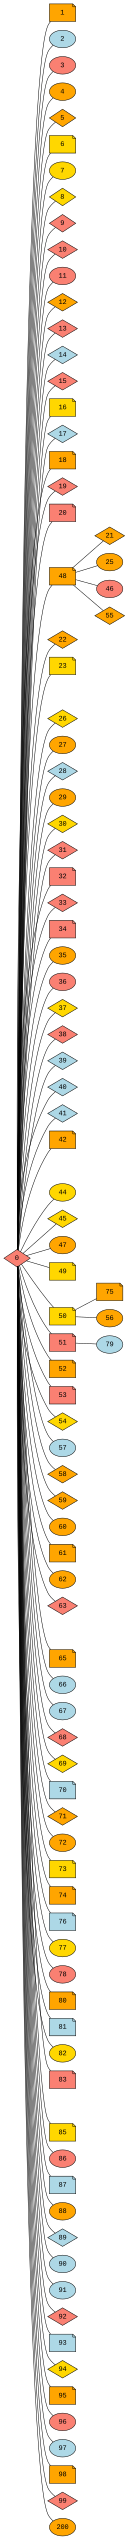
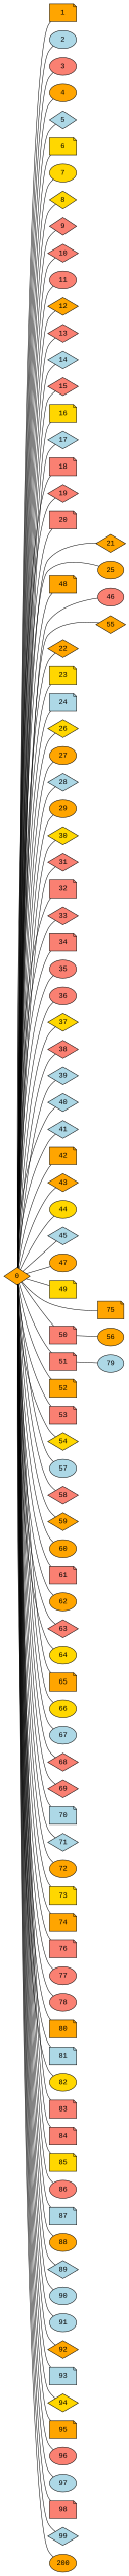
  graph {
    fontname="Liberation Mono"
    rankdir=LR
    node [fillcolor=orange fontname="Liberation Mono" shape=diamond style=filled]
    edge [fontname="Liberation Mono"]
    1 [shape=note]
-   0 [fillcolor=salmon]
+   0
    2 [fillcolor=lightblue shape=ellipse]
    3 [fillcolor=salmon shape=ellipse]
    4 [shape=ellipse]
-   5
+   5 [fillcolor=lightblue]
    6 [fillcolor=gold shape=note]
    7 [fillcolor=gold shape=ellipse]
    8 [fillcolor=gold]
    9 [fillcolor=salmon]
    10 [fillcolor=salmon]
    11 [fillcolor=salmon shape=ellipse]
    12
    13 [fillcolor=salmon]
    14 [fillcolor=lightblue]
    15 [fillcolor=salmon]
    16 [fillcolor=gold shape=note]
    17 [fillcolor=lightblue]
-   18 [shape=note]
+   18 [fillcolor=salmon shape=note]
    19 [fillcolor=salmon]
    20 [fillcolor=salmon shape=note]
    21
    22
    23 [fillcolor=gold shape=note]
+   24 [fillcolor=lightblue shape=note]
    25 [shape=ellipse]
    26 [fillcolor=gold]
    27 [shape=ellipse]
    28 [fillcolor=lightblue]
    29 [shape=ellipse]
    30 [fillcolor=gold]
    31 [fillcolor=salmon]
    32 [fillcolor=salmon shape=note]
    33 [fillcolor=salmon]
    34 [fillcolor=salmon shape=note]
-   35 [shape=ellipse]
+   35 [fillcolor=salmon shape=ellipse]
    36 [fillcolor=salmon shape=ellipse]
    37 [fillcolor=gold]
    38 [fillcolor=salmon]
    39 [fillcolor=lightblue]
    40 [fillcolor=lightblue]
    41 [fillcolor=lightblue]
    42 [shape=note]
+   43
    44 [fillcolor=gold shape=ellipse]
-   45 [fillcolor=gold]
+   45 [fillcolor=lightblue]
    46 [fillcolor=salmon shape=ellipse]
    47 [shape=ellipse]
    48 [shape=note]
    49 [fillcolor=gold shape=note]
-   50 [fillcolor=gold shape=note]
+   50 [fillcolor=salmon shape=note]
    51 [fillcolor=salmon shape=note]
    52 [shape=note]
    53 [fillcolor=salmon shape=note]
    54 [fillcolor=gold]
    55
    57 [fillcolor=lightblue shape=ellipse]
-   58
+   58 [fillcolor=salmon]
    59
    60 [shape=ellipse]
-   61 [shape=note]
+   61 [fillcolor=salmon shape=note]
    62 [shape=ellipse]
    63 [fillcolor=salmon]
+   64 [fillcolor=gold shape=ellipse]
    65 [shape=note]
-   66 [fillcolor=lightblue shape=ellipse]
+   66 [fillcolor=gold shape=ellipse]
    67 [fillcolor=lightblue shape=ellipse]
    68 [fillcolor=salmon]
-   69 [fillcolor=gold]
+   69 [fillcolor=salmon]
    70 [fillcolor=lightblue shape=note]
-   71
+   71 [fillcolor=lightblue]
    72 [shape=ellipse]
    73 [fillcolor=gold shape=note]
    74 [shape=note]
    75 [shape=note]
-   76 [fillcolor=lightblue shape=note]
-   77 [fillcolor=gold shape=ellipse]
+   76 [fillcolor=salmon shape=note]
+   77 [fillcolor=salmon shape=ellipse]
    78 [fillcolor=salmon shape=ellipse]
    80 [shape=note]
    81 [fillcolor=lightblue shape=note]
    82 [fillcolor=gold shape=ellipse]
    83 [fillcolor=salmon shape=note]
+   84 [fillcolor=salmon shape=note]
    85 [fillcolor=gold shape=note]
    86 [fillcolor=salmon shape=ellipse]
    87 [fillcolor=lightblue shape=note]
    88 [shape=ellipse]
    89 [fillcolor=lightblue]
    90 [fillcolor=lightblue shape=ellipse]
    91 [fillcolor=lightblue shape=ellipse]
-   92 [fillcolor=salmon]
+   92
    93 [fillcolor=lightblue shape=note]
    94 [fillcolor=gold]
    95 [shape=note]
    96 [fillcolor=salmon shape=ellipse]
    97 [fillcolor=lightblue shape=ellipse]
-   98 [shape=note]
-   99 [fillcolor=salmon]
+   98 [fillcolor=salmon shape=note]
+   99 [fillcolor=lightblue]
    n99 [label=200 shape=ellipse]
    56 [shape=ellipse]
    79 [fillcolor=lightblue shape=ellipse]
    0 -- 1
    0 -- 2
    0 -- 3
    0 -- 4
    0 -- 5
    0 -- 6
    0 -- 7
    0 -- 8
    0 -- 9
    0 -- 10
    0 -- 11
    0 -- 12
    0 -- 13
    0 -- 14
    0 -- 15
    0 -- 16
    0 -- 17
    0 -- 18
    0 -- 19
    0 -- 20
-   48 -- 21
+   0 -- 21
    0 -- 22
    0 -- 23
-   48 -- 25
+   0 -- 24
+   0 -- 25
    0 -- 26
    0 -- 27
    0 -- 28
    0 -- 29
    0 -- 30
    0 -- 31
    0 -- 32
    0 -- 33
    0 -- 34
    0 -- 35
    0 -- 36
    0 -- 37
    0 -- 38
    0 -- 39
    0 -- 40
    0 -- 41
    0 -- 42
+   0 -- 43
    0 -- 44
    0 -- 45
-   48 -- 46
+   0 -- 46
    0 -- 47
    0 -- 48
    0 -- 49
    0 -- 50
    0 -- 51
    0 -- 52
    0 -- 53
    0 -- 54
-   48 -- 55
+   0 -- 55
    0 -- 57
    0 -- 58
    0 -- 59
    0 -- 60
    0 -- 61
    0 -- 62
    0 -- 63
+   0 -- 64
    0 -- 65
    0 -- 66
    0 -- 67
    0 -- 68
    0 -- 69
    0 -- 70
    0 -- 71
    0 -- 72
    0 -- 73
    0 -- 74
-   50 -- 75
+   0 -- 75
    0 -- 76
    0 -- 77
    0 -- 78
    0 -- 80
    0 -- 81
    0 -- 82
    0 -- 83
+   0 -- 84
    0 -- 85
    0 -- 86
    0 -- 87
    0 -- 88
    0 -- 89
    0 -- 90
    0 -- 91
    0 -- 92
    0 -- 93
    0 -- 94
    0 -- 95
    0 -- 96
    0 -- 97
    0 -- 98
    0 -- 99
    0 -- n99
    50 -- 56
    51 -- 79
  }
